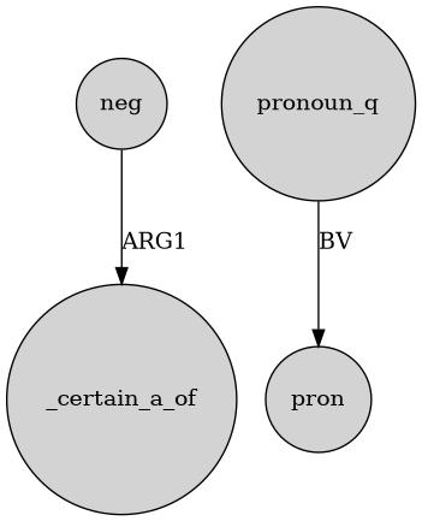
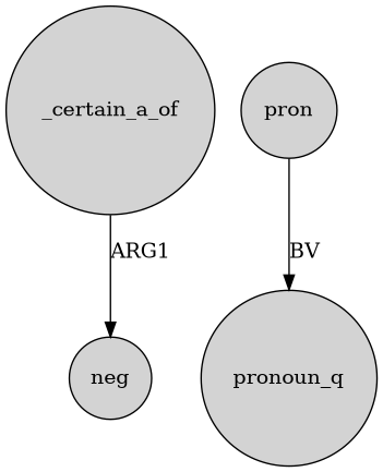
  digraph {
    node [shape=circle style=filled]
    neg
    _certain_a_of
    pronoun_q
    pron
-   neg -> _certain_a_of [label=ARG1]
-   pronoun_q -> pron [label=BV]
+   _certain_a_of -> neg [label=ARG1]
+   pron -> pronoun_q [label=BV]
  }
